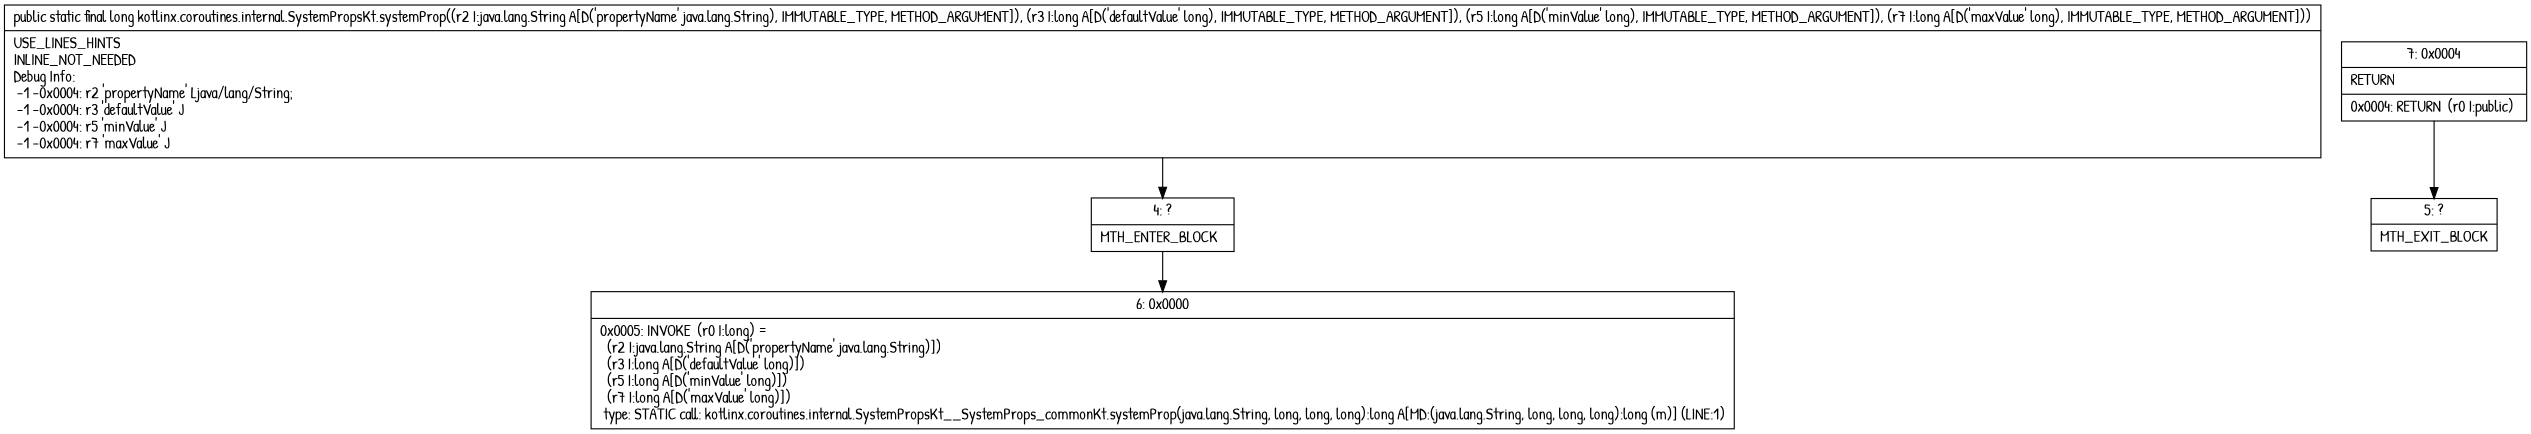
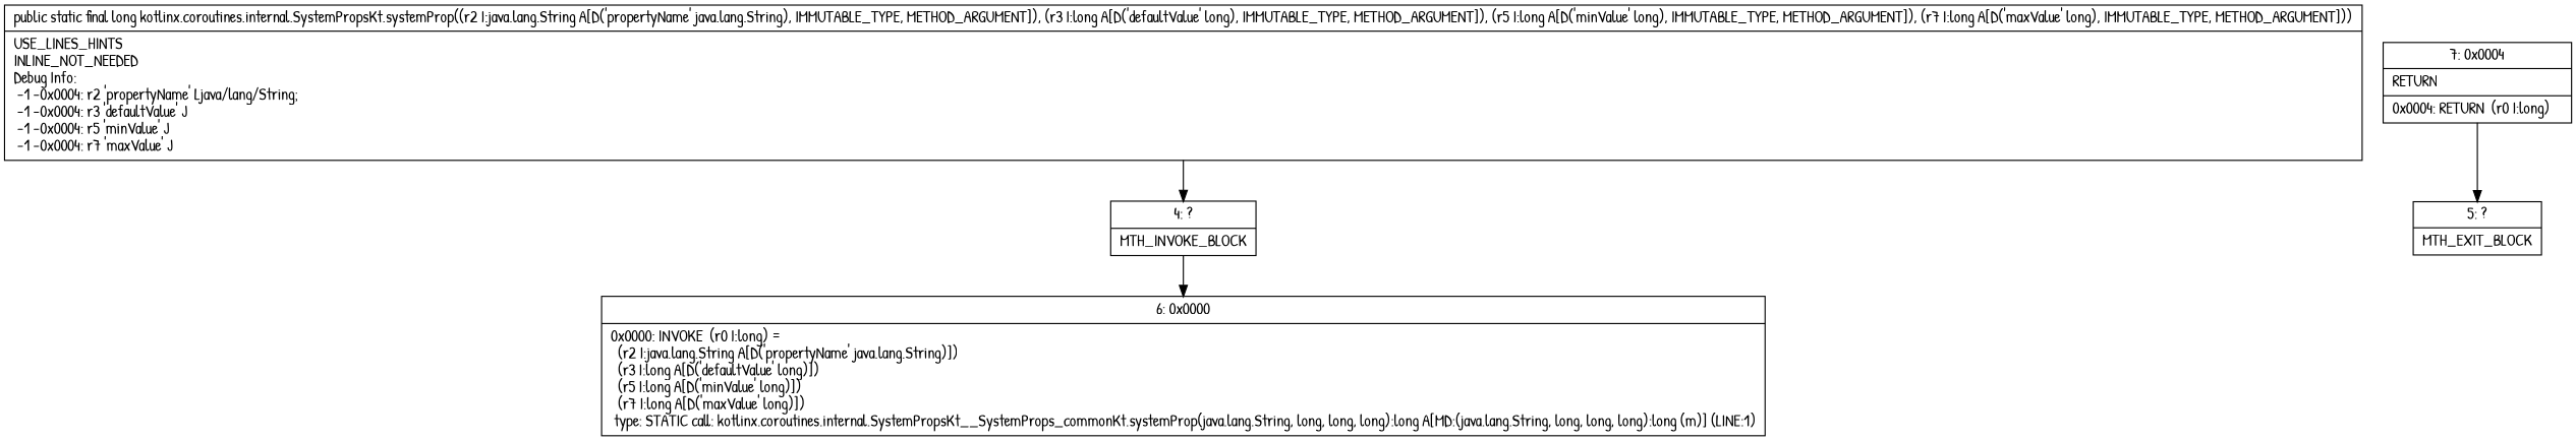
  digraph {
    fontname="Patrick Hand"
    node [fontname="Patrick Hand" shape=record]
    edge [fontname="Patrick Hand"]
-   n1 [label="{4\:\ ?|MTH_ENTER_BLOCK\l}"]
-   n2 [label="{6\:\ 0x0000|0x0005: INVOKE  (r0 I:long) = \l  (r2 I:java.lang.String A[D('propertyName' java.lang.String)])\l  (r3 I:long A[D('defaultValue' long)])\l  (r5 I:long A[D('minValue' long)])\l  (r7 I:long A[D('maxValue' long)])\l type: STATIC call: kotlinx.coroutines.internal.SystemPropsKt__SystemProps_commonKt.systemProp(java.lang.String, long, long, long):long A[MD:(java.lang.String, long, long, long):long (m)] (LINE:1)\l}"]
-   n3 [label="{7\:\ 0x0004|RETURN\l|0x0004: RETURN  (r0 I:public) \l}"]
+   n1 [label="{4\:\ ?|MTH_INVOKE_BLOCK\l}"]
+   n2 [label="{6\:\ 0x0000|0x0000: INVOKE  (r0 I:long) = \l  (r2 I:java.lang.String A[D('propertyName' java.lang.String)])\l  (r3 I:long A[D('defaultValue' long)])\l  (r5 I:long A[D('minValue' long)])\l  (r7 I:long A[D('maxValue' long)])\l type: STATIC call: kotlinx.coroutines.internal.SystemPropsKt__SystemProps_commonKt.systemProp(java.lang.String, long, long, long):long A[MD:(java.lang.String, long, long, long):long (m)] (LINE:1)\l}"]
+   n3 [label="{7\:\ 0x0004|RETURN\l|0x0004: RETURN  (r0 I:long) \l}"]
    n4 [label="{5\:\ ?|MTH_EXIT_BLOCK\l}"]
    n5 [label="{public static final long kotlinx.coroutines.internal.SystemPropsKt.systemProp((r2 I:java.lang.String A[D('propertyName' java.lang.String), IMMUTABLE_TYPE, METHOD_ARGUMENT]), (r3 I:long A[D('defaultValue' long), IMMUTABLE_TYPE, METHOD_ARGUMENT]), (r5 I:long A[D('minValue' long), IMMUTABLE_TYPE, METHOD_ARGUMENT]), (r7 I:long A[D('maxValue' long), IMMUTABLE_TYPE, METHOD_ARGUMENT]))  | USE_LINES_HINTS\lINLINE_NOT_NEEDED\lDebug Info:\l  \-1 \-0x0004: r2 'propertyName' Ljava\/lang\/String;\l  \-1 \-0x0004: r3 'defaultValue' J\l  \-1 \-0x0004: r5 'minValue' J\l  \-1 \-0x0004: r7 'maxValue' J\l}"]
    n1 -> n2
    n3 -> n4
    n5 -> n1
  }
